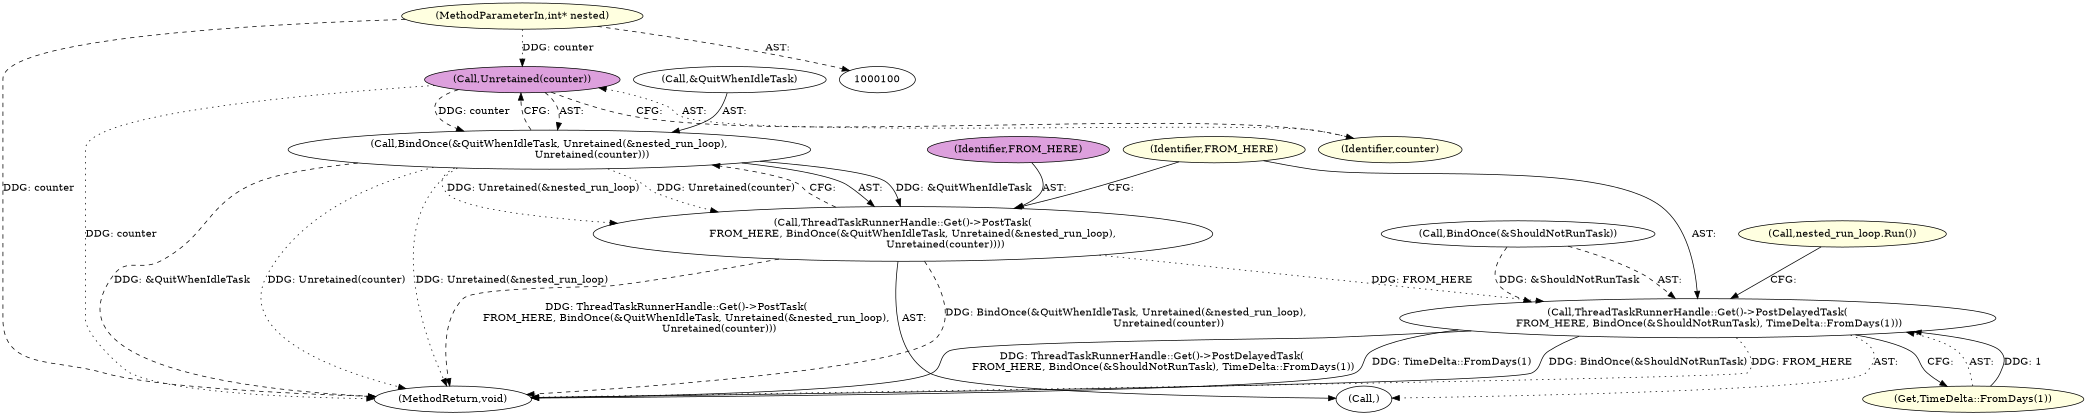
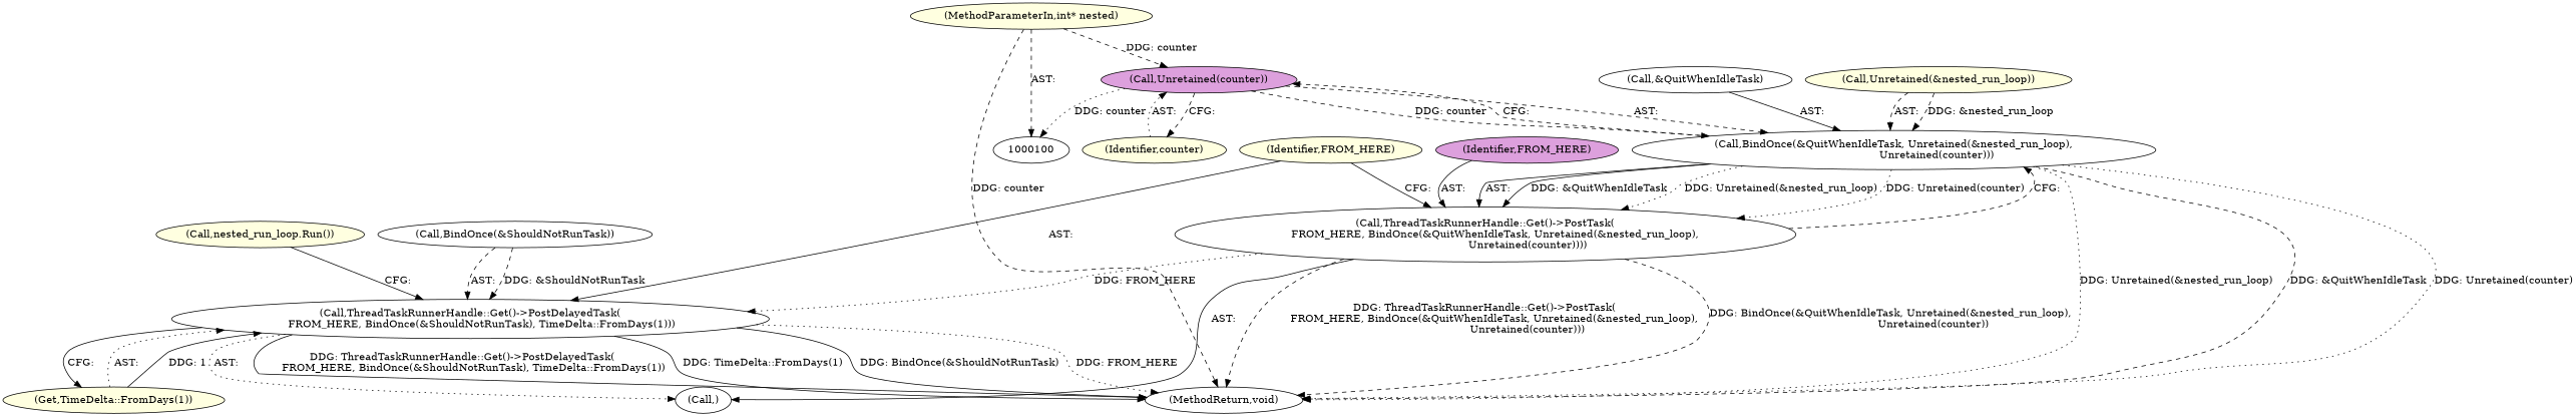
  digraph {
    node [fillcolor=white style=filled]
    edge [style=dashed]
    n1 [fillcolor=lightyellow label="(MethodParameterIn,int* nested)"]
    n2 [fillcolor=plum label="(Call,Unretained(counter))"]
    n3 [label="(MethodReturn,void)"]
    1000100
    n5 [label="(Call,BindOnce(&QuitWhenIdleTask, Unretained(&nested_run_loop),\n                          Unretained(counter)))"]
    n6 [fillcolor=lightyellow label="(Identifier,counter)"]
    n7 [label="(Call,ThreadTaskRunnerHandle::Get()->PostTask(\n      FROM_HERE, BindOnce(&QuitWhenIdleTask, Unretained(&nested_run_loop),\n                          Unretained(counter))))"]
    n8 [label="(Call,ThreadTaskRunnerHandle::Get()->PostDelayedTask(\n       FROM_HERE, BindOnce(&ShouldNotRunTask), TimeDelta::FromDays(1)))"]
    n9 [label="(Call,)"]
    n10 [fillcolor=lightyellow label="(Get,TimeDelta::FromDays(1))"]
    n11 [label="(Call,BindOnce(&ShouldNotRunTask))"]
    n12 [fillcolor=plum label="(Identifier,FROM_HERE)"]
    n13 [fillcolor=lightyellow label="(Identifier,FROM_HERE)"]
+   n14 [fillcolor=lightyellow label="(Call,Unretained(&nested_run_loop))"]
    n15 [fillcolor=lightyellow label="(Call,nested_run_loop.Run())"]
    n16 [label="(Call,&QuitWhenIdleTask)"]
-   n1 -> n2 [label="DDG: counter" style=dotted]
+   n1 -> n2 [label="DDG: counter"]
    n1 -> n3 [label="DDG: counter"]
    n1 -> 1000100 [label="AST: "]
-   n2 -> n3 [label="DDG: counter" style=dotted]
+   n2 -> 1000100 [label="DDG: counter" style=dotted]
    n2 -> n5 [label="AST: "]
    n2 -> n5 [label="DDG: counter"]
    n2 -> n6 [label="CFG: "]
    n5 -> n2 [label="CFG: "]
    n5 -> n3 [label="DDG: &QuitWhenIdleTask"]
    n5 -> n3 [label="DDG: Unretained(counter)" style=dotted]
    n5 -> n3 [label="DDG: Unretained(&nested_run_loop)" style=dotted]
    n5 -> n7 [label="AST: " style=solid]
    n5 -> n7 [label="DDG: &QuitWhenIdleTask" style=solid]
    n5 -> n7 [label="DDG: Unretained(&nested_run_loop)" style=dotted]
    n5 -> n7 [label="DDG: Unretained(counter)" style=dotted]
    n6 -> n2 [label="AST: " style=dotted]
    n7 -> n3 [label="DDG: ThreadTaskRunnerHandle::Get()->PostTask(\n      FROM_HERE, BindOnce(&QuitWhenIdleTask, Unretained(&nested_run_loop),\n                          Unretained(counter)))"]
    n7 -> n3 [label="DDG: BindOnce(&QuitWhenIdleTask, Unretained(&nested_run_loop),\n                          Unretained(counter))"]
    n7 -> n5 [label="CFG: "]
    n7 -> n8 [label="DDG: FROM_HERE" style=dotted]
    n7 -> n9 [label="AST: " style=solid]
    n8 -> n3 [label="DDG: ThreadTaskRunnerHandle::Get()->PostDelayedTask(\n       FROM_HERE, BindOnce(&ShouldNotRunTask), TimeDelta::FromDays(1))" style=solid]
    n8 -> n3 [label="DDG: TimeDelta::FromDays(1)" style=solid]
    n8 -> n3 [label="DDG: BindOnce(&ShouldNotRunTask)" style=solid]
    n8 -> n3 [label="DDG: FROM_HERE" style=dotted]
    n8 -> n9 [label="AST: " style=dotted]
    n8 -> n10 [label="CFG: " style=solid]
    n10 -> n8 [label="AST: " style=dotted]
    n10 -> n8 [label="DDG: 1" style=solid]
    n11 -> n8 [label="AST: "]
    n11 -> n8 [label="DDG: &ShouldNotRunTask"]
    n12 -> n7 [label="AST: " style=solid]
    n13 -> n7 [label="CFG: " style=solid]
    n13 -> n8 [label="AST: " style=solid]
+   n14 -> n5 [label="AST: "]
+   n14 -> n5 [label="DDG: &nested_run_loop"]
    n15 -> n8 [label="CFG: " style=solid]
    n16 -> n5 [label="AST: " style=solid]
  }
